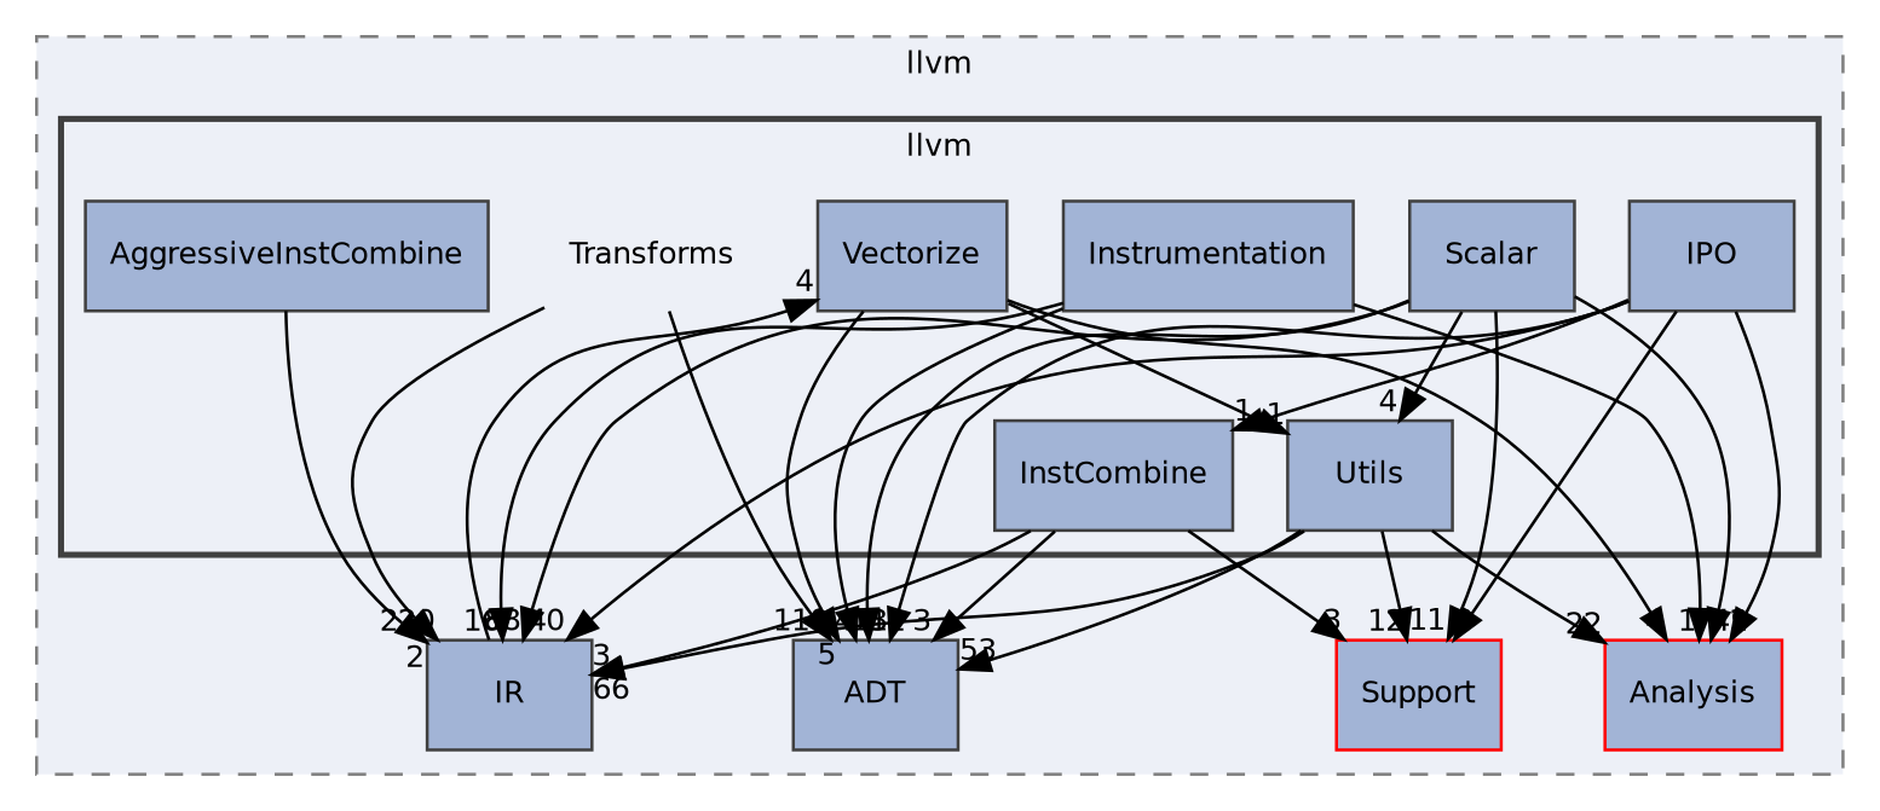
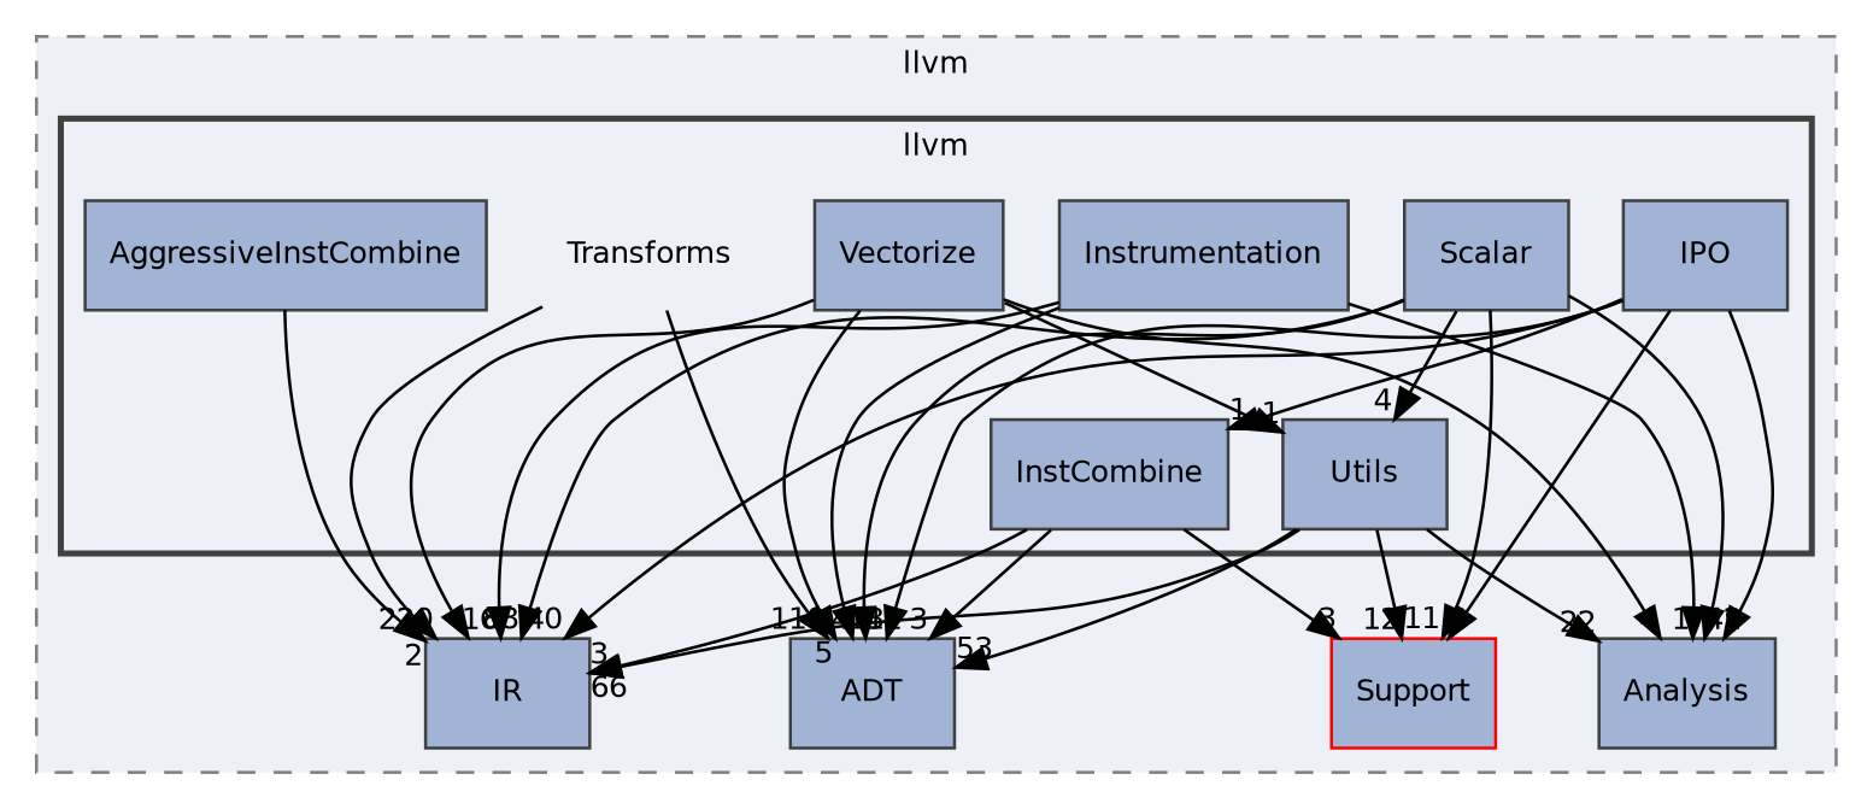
  digraph {
    compound=true
    node [fontname=Helvetica fontsize=10 shape=box color=grey25 fillcolor="#a2b4d6" style="filled,"]
    edge [fontname=Helvetica fontsize=10 headlabel=3 labeldistance=1.5 labelfontname=Helvetica labelfontsize=10]
    n1 [label=Transforms shape=plaintext color="" fillcolor="" style=""]
    n2 [label=AggressiveInstCombine]
    n3 [label=InstCombine]
    n4 [label=Instrumentation]
    n5 [label=IPO]
    n6 [label=Scalar]
    n7 [label=Utils]
    n8 [label=Vectorize]
    n9 [label=ADT]
-   n10 [color=red label=Analysis]
+   n10 [label=Analysis]
    n11 [color=red label=Support]
    n12 [label=IR]
    subgraph cluster_1 {
      bgcolor="#edf0f7"
      fontname=Helvetica
      fontsize=10
      label=llvm
      pencolor=grey50
      style="filled,dashed,"
      n9
      n10
      n11
      n12
      subgraph cluster_2 {
        bgcolor="#edf0f7"
        fontname=Helvetica
        fontsize=10
        label=llvm
        pencolor=grey25
        style="filled,bold,"
        n1
        n2
        n3
        n4
        n5
        n6
        n7
        n8
      }
    }
    n1 -> n9 [headlabel=110]
    n1 -> n12 [headlabel=220]
    n2 -> n12 [headlabel=2]
    n3 -> n9
    n3 -> n11
    n3 -> n12
    n4 -> n9 [headlabel=4]
    n4 -> n10 [headlabel=1]
    n4 -> n12 [headlabel=16]
    n5 -> n3 [headlabel=1]
    n5 -> n9 [headlabel=11]
    n5 -> n10 [headlabel=9]
    n5 -> n11
    n5 -> n12 [headlabel=40]
    n6 -> n7 [headlabel=4]
    n6 -> n9 [headlabel=32]
    n6 -> n10 [headlabel=42]
    n6 -> n11 [headlabel=11]
    n6 -> n12 [headlabel=88]
    n7 -> n9 [headlabel=53]
    n7 -> n10 [headlabel=22]
    n7 -> n11 [headlabel=12]
    n7 -> n12 [headlabel=66]
    n8 -> n7 [headlabel=1]
    n8 -> n9 [headlabel=5]
    n8 -> n10 [headlabel=4]
-   n12 -> n8 [headlabel=4]
+   n8 -> n12 [headlabel=4]
  }
